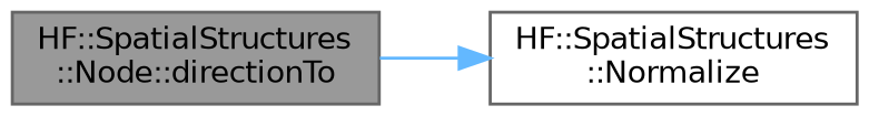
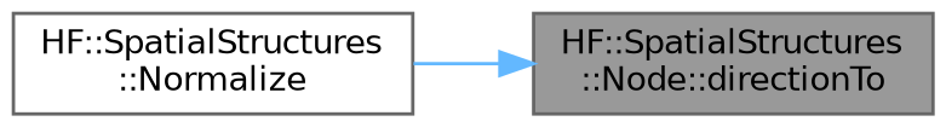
  digraph {
    rankdir=LR
    node [fontname=Helvetica fontsize=10 shape=box style=filled]
    n1 [color=gray40 fillcolor=grey60 fontcolor=black height=0.2 label="HF::SpatialStructures\l::Node::directionTo" width=0.4]
    n2 [color=grey40 fillcolor=white height=0.2 label="HF::SpatialStructures\l::Normalize" width=0.4]
-   n1 -> n2 [color=steelblue1 fontname=Helvetica fontsize=10 labelfontname=Helvetica labelfontsize=10 style=solid]
+   n2 -> n1 [color=steelblue1 fontname=Helvetica fontsize=10 labelfontname=Helvetica labelfontsize=10 style=solid]
  }
